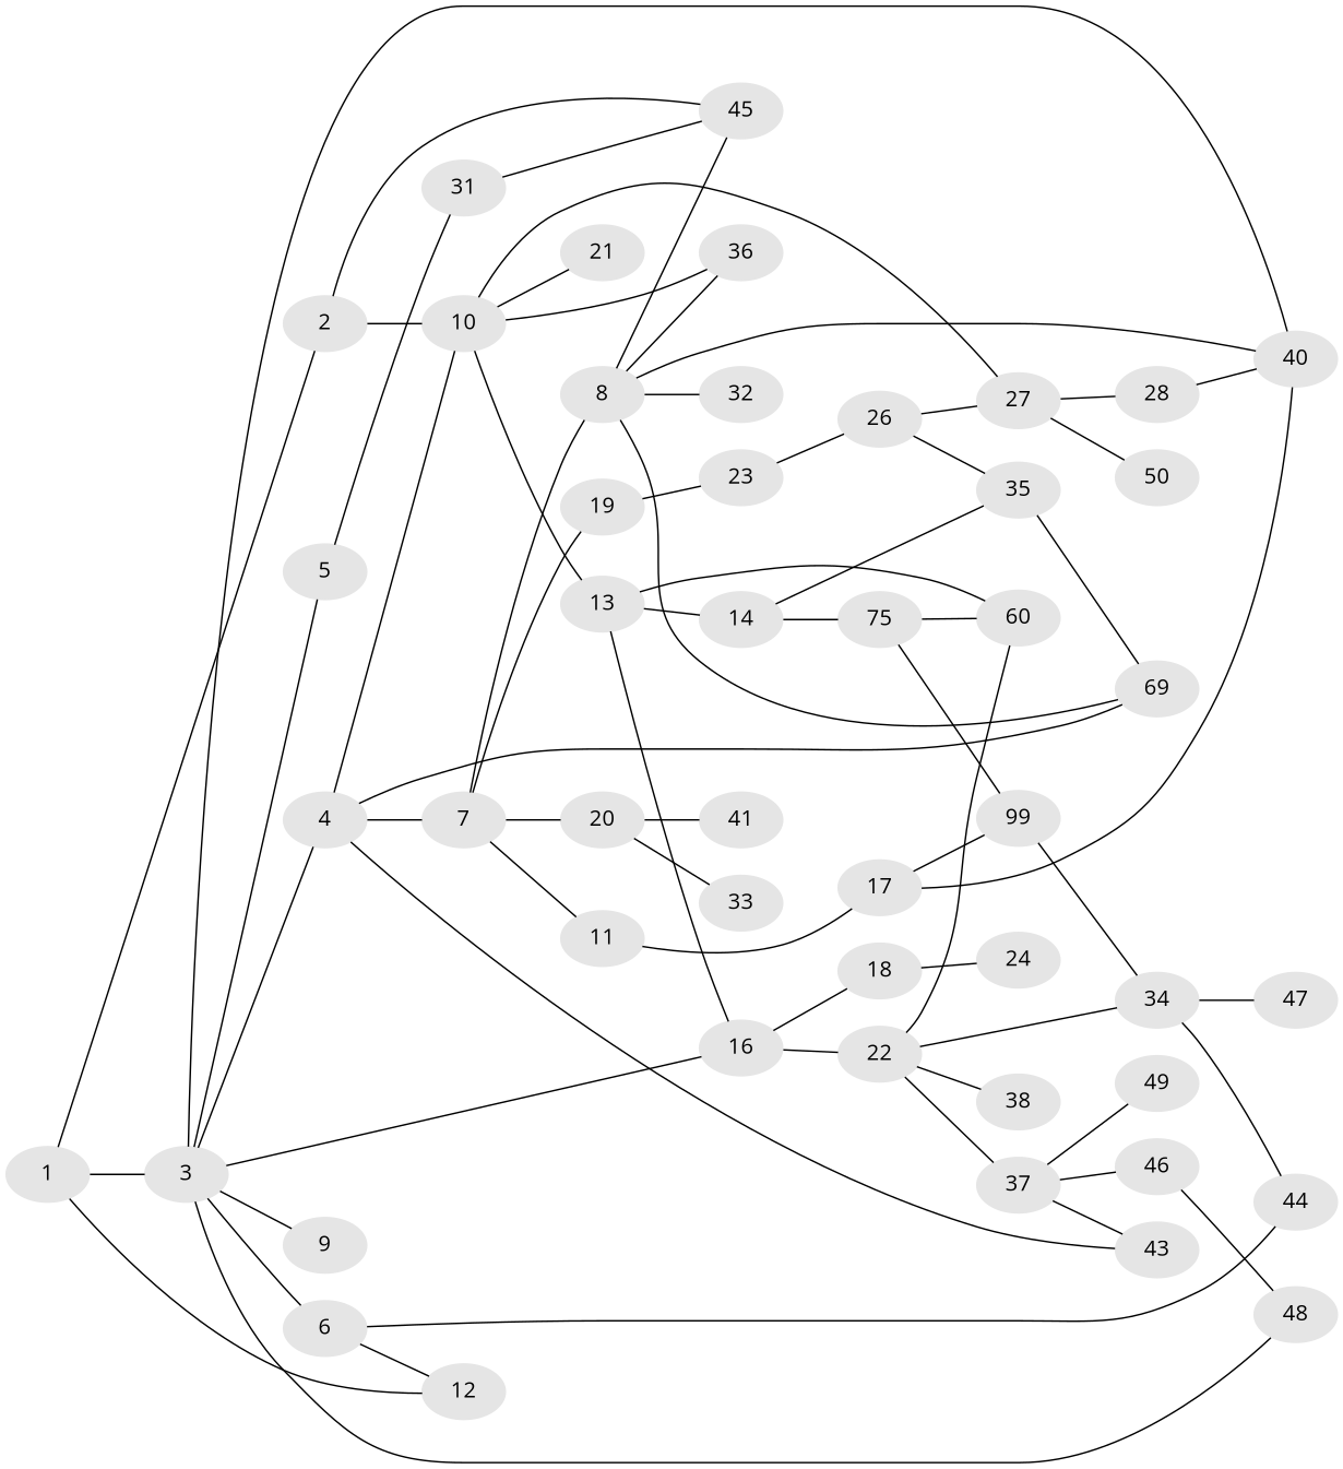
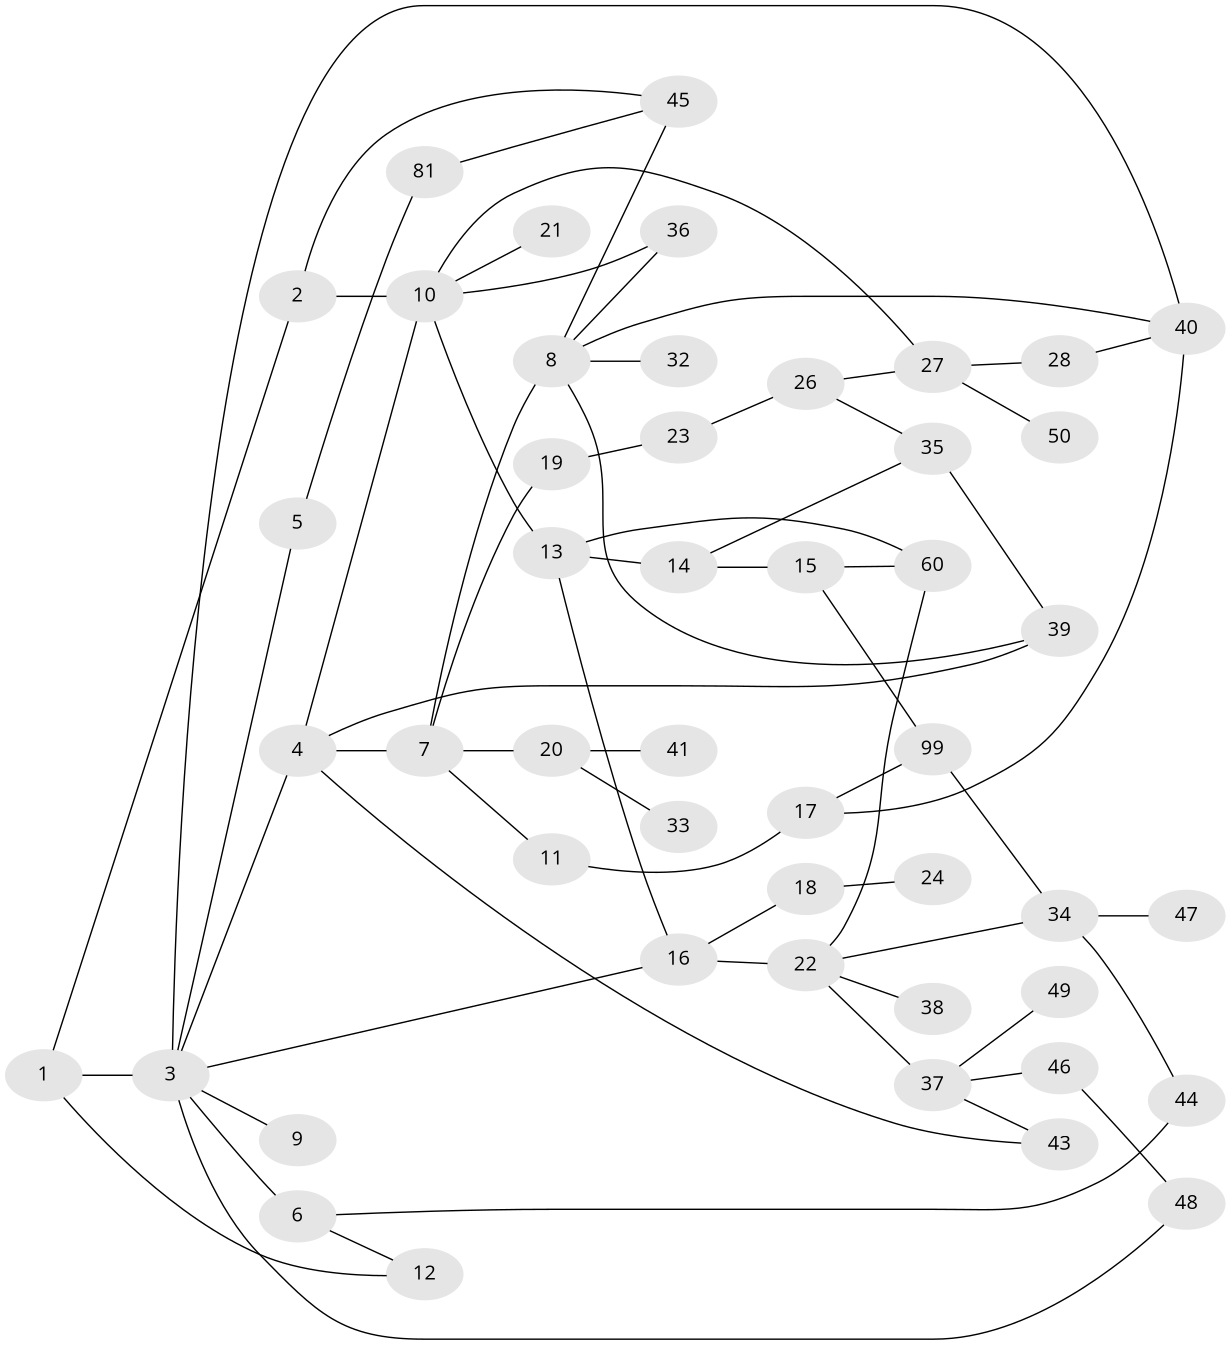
  graph {
    fontname="Open Sans"
    rankdir=LR
    node [color=gray90 fontname="Open Sans" style=filled]
    edge [fontname="Open Sans"]
    1
    2
    3
    12
    10
    45
    4
    5
    6
    9
    16
    40
    48
    36
    13
    21
    27
    7
-   39 [label=69]
+   39
    43
-   31
+   31 [label=81]
    44
    18
    22
    8
    11
    19
    20
    32
    17
    23
    33
    41
    14
    n35 [label=60]
    50
    28
    n38 [label=99]
-   15 [label=75]
+   15
    35
    34
    24
    37
    38
    26
    47
    46
    49
    1 -- 2
    1 -- 3
    1 -- 12
    2 -- 10
    2 -- 45
    3 -- 4
    3 -- 5
    3 -- 6
    3 -- 9
    3 -- 16
    3 -- 40
    3 -- 48
    10 -- 36
    10 -- 13
    10 -- 21
    10 -- 27
    4 -- 10
    4 -- 7
    4 -- 39
    4 -- 43
    5 -- 31
    6 -- 12
    6 -- 44
    16 -- 18
    16 -- 22
    13 -- 16
    13 -- 14
    13 -- n35
    27 -- 50
    27 -- 28
    7 -- 8
    7 -- 11
    7 -- 19
    7 -- 20
    31 -- 45
    18 -- 24
    22 -- n35
    22 -- 34
    22 -- 37
    22 -- 38
    8 -- 45
    8 -- 40
    8 -- 36
    8 -- 39
    8 -- 32
    11 -- 17
    19 -- 23
    20 -- 33
    20 -- 41
    17 -- 40
    17 -- n38
    23 -- 26
    14 -- 15
    14 -- 35
    28 -- 40
    n38 -- 34
    15 -- n35
    15 -- n38
    35 -- 39
    34 -- 44
    34 -- 47
    37 -- 43
    37 -- 46
    37 -- 49
    26 -- 27
    26 -- 35
    46 -- 48
  }
